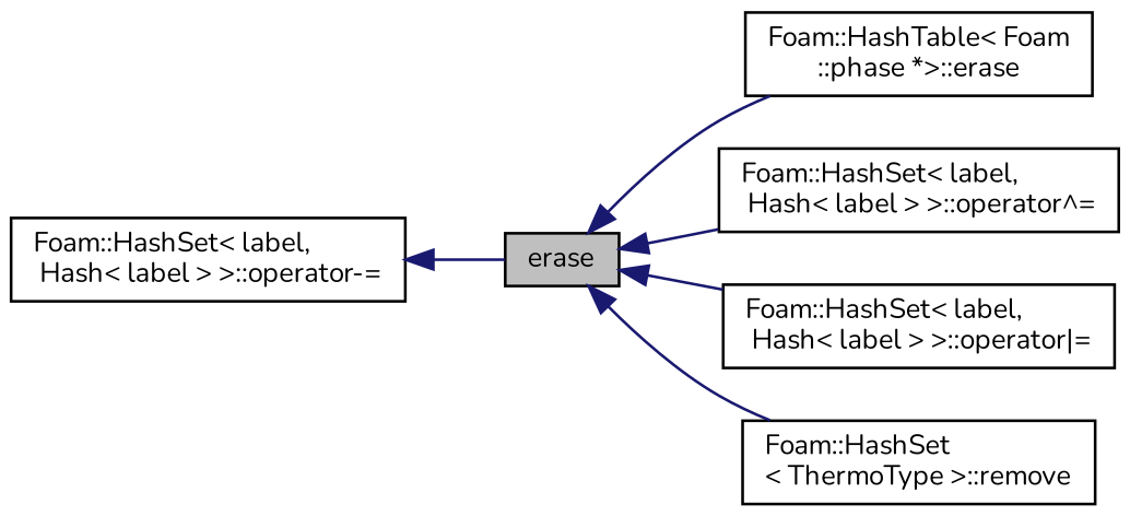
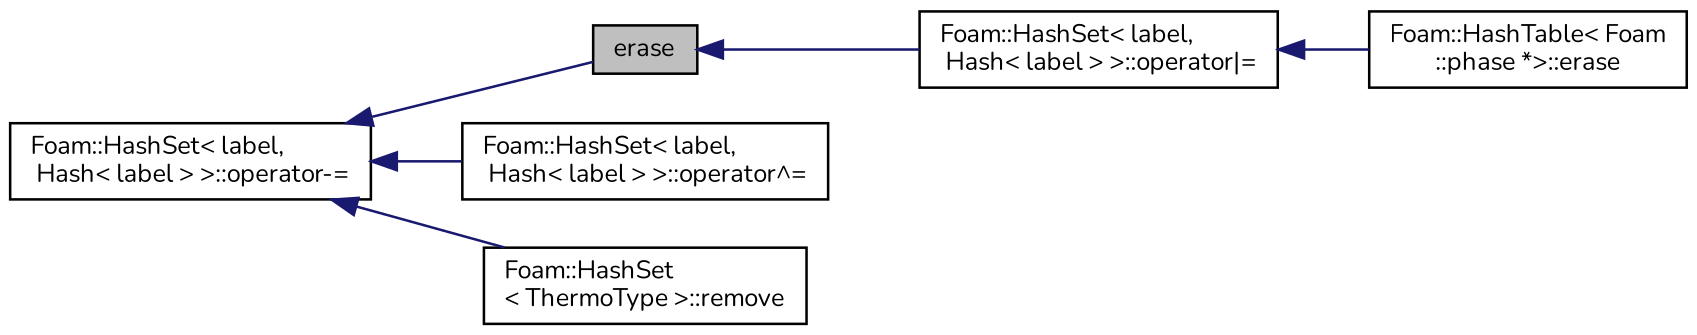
  digraph {
    fontname=Nunito
    rankdir=LR
    node [color=black fontname=Nunito fontsize=10 shape=record]
    edge [color=midnightblue dir=back fontname=Nunito fontsize=10 labelfontname=Helvetica labelfontsize=10 style=solid]
    n1 [fillcolor=grey75 fontcolor=black height=0.2 label=erase style=filled width=0.4]
    n2 [height=0.2 label="Foam::HashTable\< Foam\l::phase *\>::erase" width=0.4]
    n3 [height=0.2 label="Foam::HashSet\< label,\l Hash\< label \> \>::operator^=" width=0.4]
    n4 [height=0.2 label="Foam::HashSet\< label,\l Hash\< label \> \>::operator\|=" width=0.4]
    n5 [height=0.2 label="Foam::HashSet\l\< ThermoType \>::remove" width=0.4]
    n6 [height=0.2 label="Foam::HashSet\< label,\l Hash\< label \> \>::operator-=" width=0.4]
-   n1 -> n2
-   n1 -> n3
+   n4 -> n2
+   n6 -> n3
    n1 -> n4
-   n1 -> n5
+   n6 -> n5
    n6 -> n1
  }
